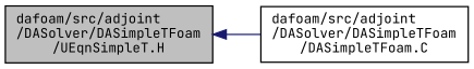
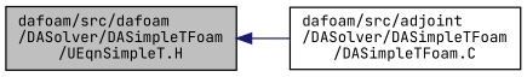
  digraph {
    rankdir=LR
    fontname="JetBrains Mono"
    node [color=black fontname="JetBrains Mono" fontsize=10 shape=record]
-   n1 [fillcolor=grey75 fontcolor=black height=0.2 label="dafoam/src/adjoint\l/DASolver/DASimpleTFoam\l/UEqnSimpleT.H" style=filled width=0.4]
+   n1 [fillcolor=grey75 fontcolor=black height=0.2 label="dafoam/src/dafoam\l/DASolver/DASimpleTFoam\l/UEqnSimpleT.H" style=filled width=0.4]
    n2 [height=0.2 label="dafoam/src/adjoint\l/DASolver/DASimpleTFoam\l/DASimpleTFoam.C" width=0.4]
    n1 -> n2 [color=midnightblue dir=back fontname="JetBrains Mono" fontsize=10 labelfontname=Helvetica labelfontsize=10 style=solid]
  }
